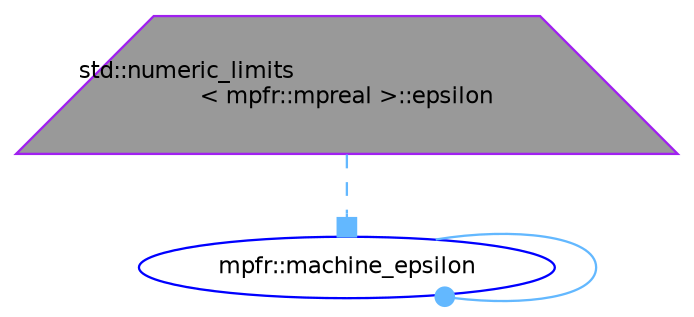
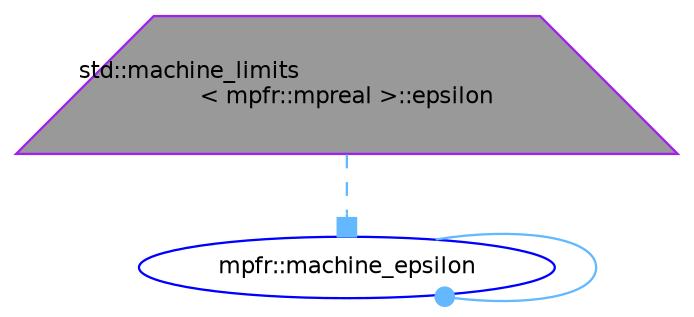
  digraph {
    rankdir=TB
    fontname="DejaVu Sans"
    node [fontname="DejaVu Sans" fontsize=10 style=filled]
    edge [color=steelblue1 fontname="DejaVu Sans" fontsize=10 labelfontname=Helvetica labelfontsize=10]
-   n1 [color=purple fillcolor=grey60 fontcolor=black height=0.2 label="std::numeric_limits\l\< mpfr::mpreal \>::epsilon" shape=trapezium width=0.4]
+   n1 [color=purple fillcolor=grey60 fontcolor=black height=0.2 label="std::machine_limits\l\< mpfr::mpreal \>::epsilon" shape=trapezium width=0.4]
    n2 [color=blue fillcolor=white height=0.2 label="mpfr::machine_epsilon" shape=ellipse width=0.4]
    n1 -> n2 [style=dashed arrowhead=box]
    n2 -> n2 [style=solid arrowhead=dot]
  }
